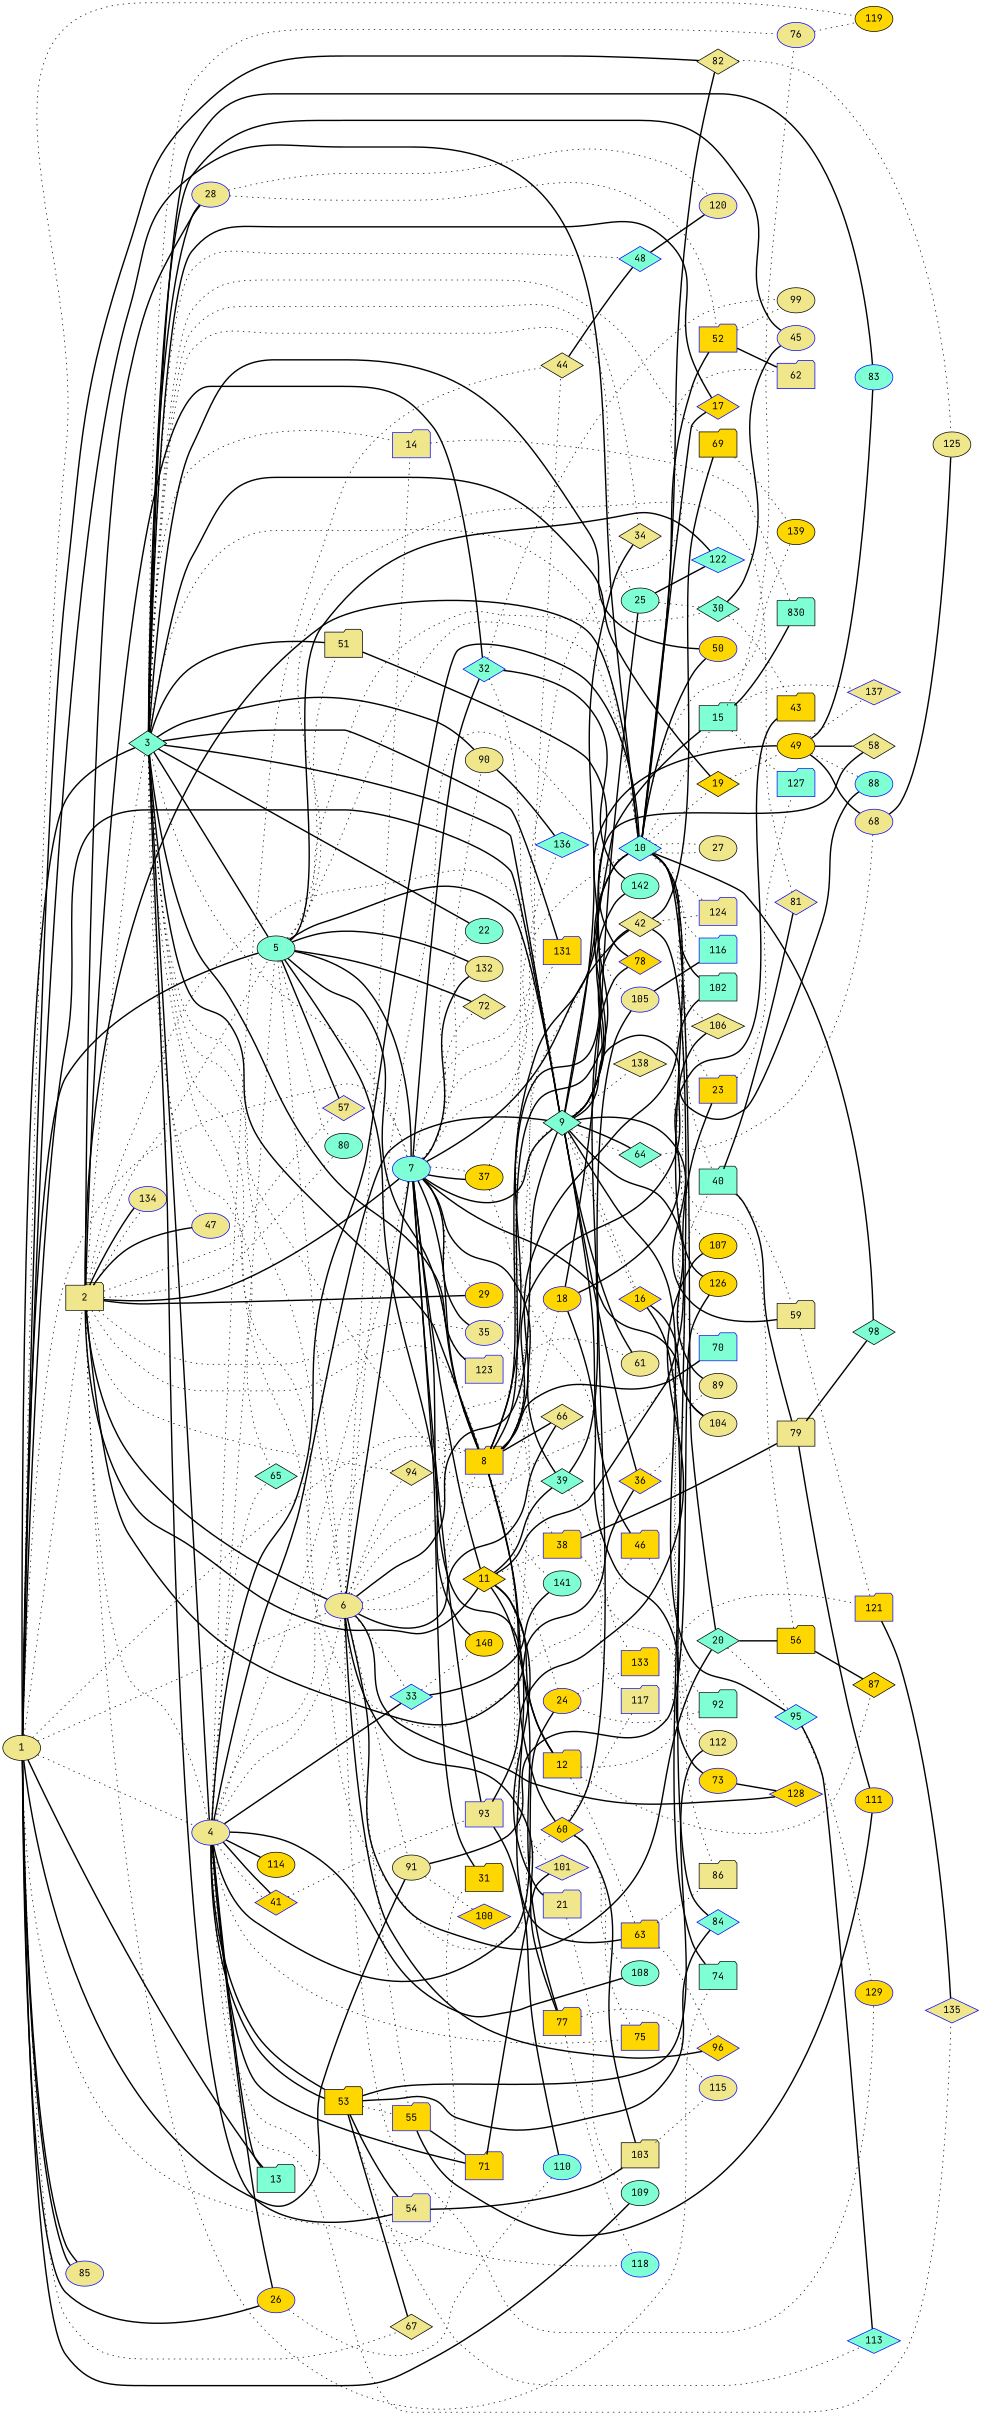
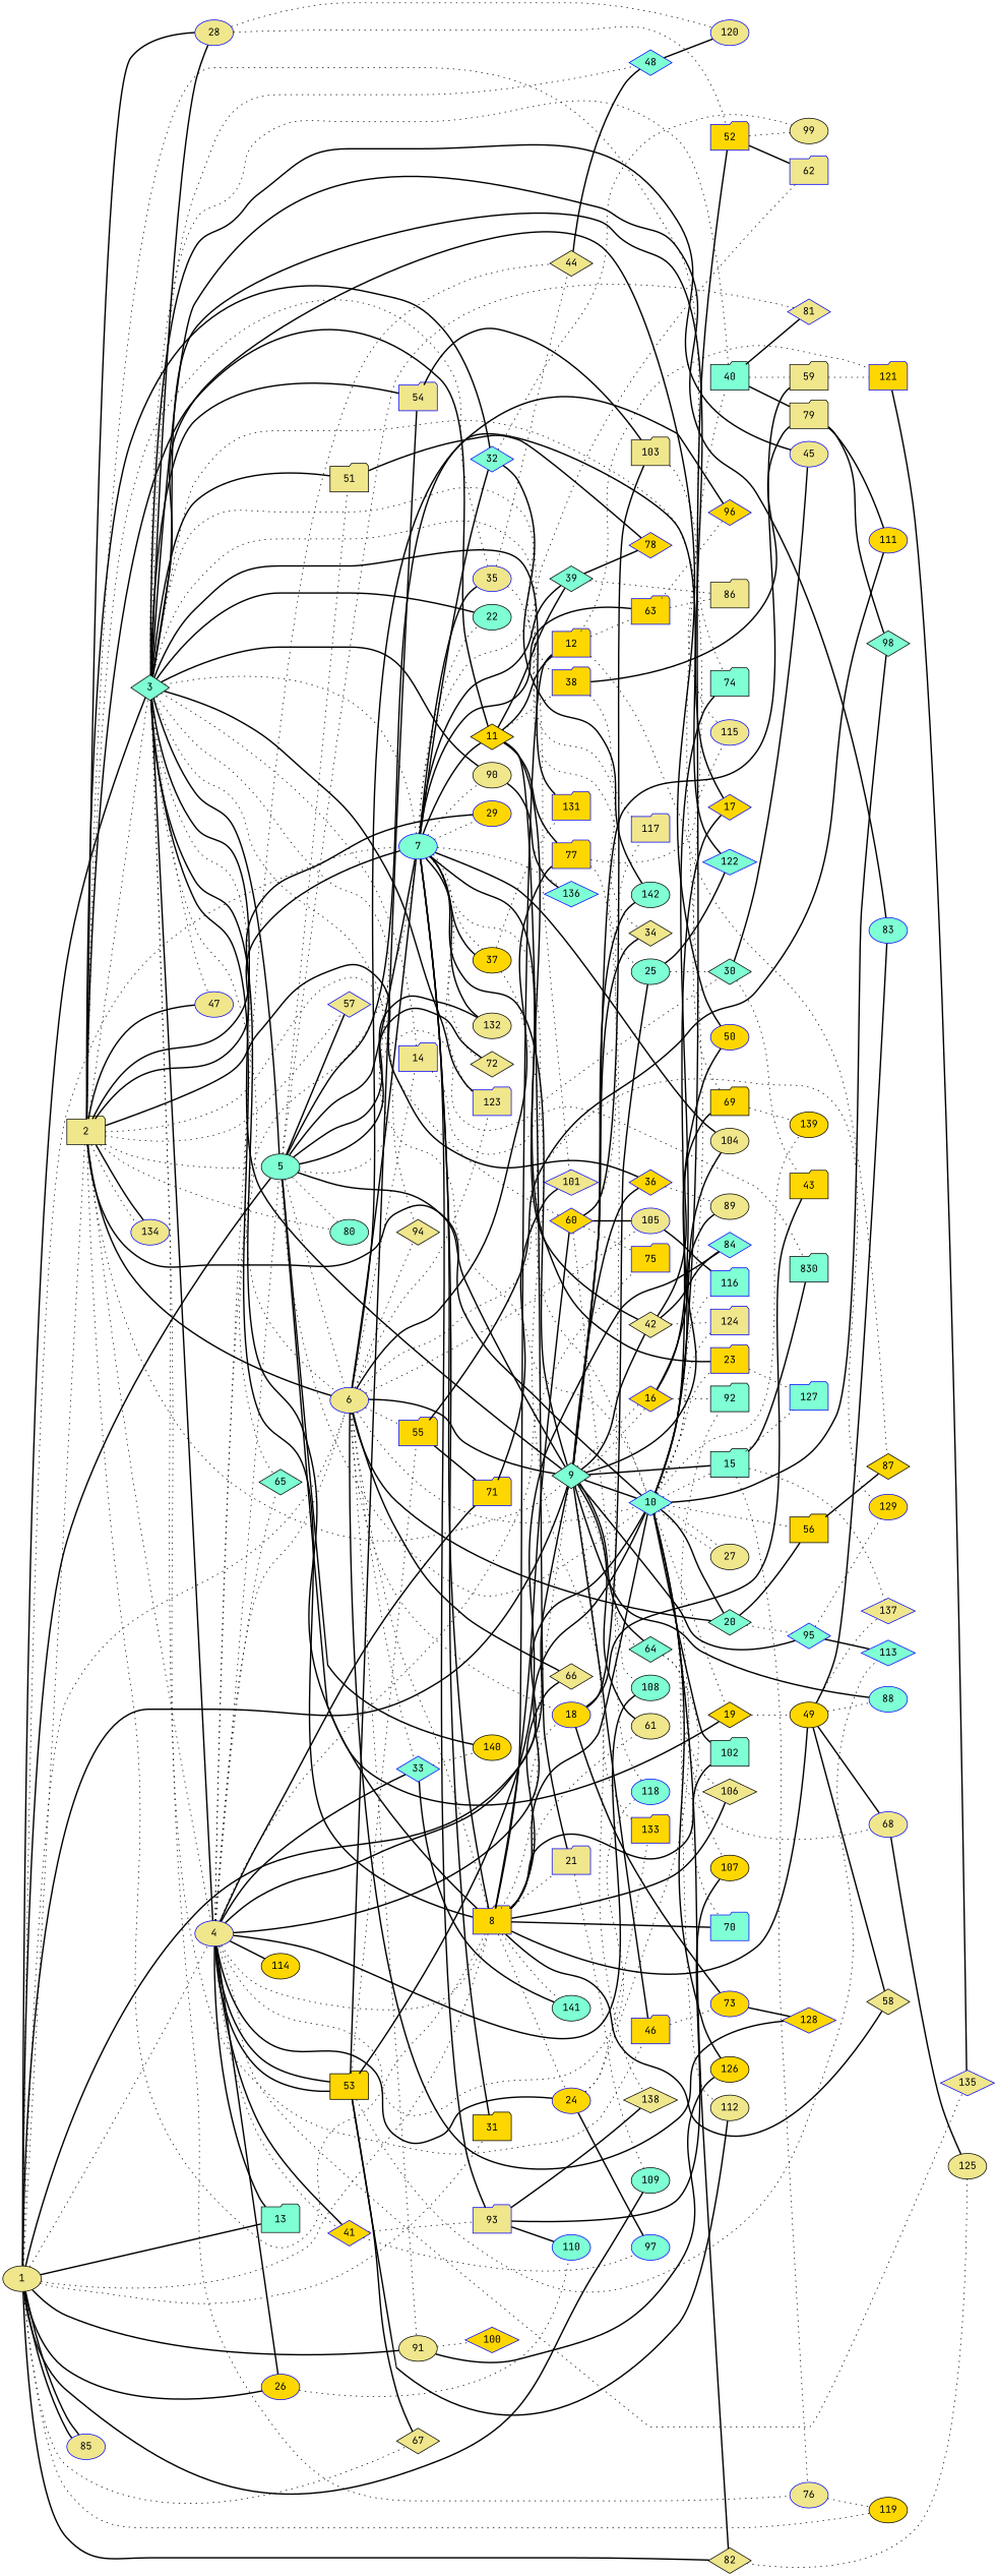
  graph {
    fontname="JetBrains Mono"
    rankdir=LR
    node [color=blue fillcolor=khaki fontname="JetBrains Mono" shape=ellipse style=filled]
    edge [fontname="JetBrains Mono" style=bold]
    1 [color=black]
    2 [color=black shape=folder]
    3 [color=black fillcolor=aquamarine shape=diamond]
    4
    5 [color=black fillcolor=aquamarine]
    6
    7 [fillcolor=aquamarine]
    8 [fillcolor=gold shape=folder]
    9 [color=black fillcolor=aquamarine shape=diamond]
    10 [fillcolor=aquamarine shape=diamond]
    13 [color=black fillcolor=aquamarine shape=folder]
    26 [fillcolor=gold]
    31 [color=black fillcolor=gold shape=folder]
    67 [color=black shape=diamond]
    82 [color=black shape=diamond]
    85
    91 [color=black]
    109 [color=black fillcolor=aquamarine]
    119 [color=black fillcolor=gold]
    11 [color=black fillcolor=gold shape=diamond]
    28
    29 [fillcolor=gold]
    32 [fillcolor=aquamarine shape=diamond]
    35
    36 [fillcolor=gold shape=diamond]
    47
    57 [shape=diamond]
    74 [color=black fillcolor=aquamarine shape=folder]
    80 [color=black fillcolor=aquamarine]
    94 [color=black shape=diamond]
    134
    14 [shape=folder]
    17 [fillcolor=gold shape=diamond]
    19 [color=black fillcolor=gold shape=diamond]
    22 [color=black fillcolor=aquamarine]
    25 [color=black fillcolor=aquamarine]
    34 [color=black shape=diamond]
    40 [color=black fillcolor=aquamarine shape=folder]
    45
    46 [fillcolor=gold shape=folder]
    48 [fillcolor=aquamarine shape=diamond]
    50 [fillcolor=gold]
    51 [color=black shape=folder]
    54 [shape=folder]
    60 [fillcolor=gold shape=diamond]
    65 [color=black fillcolor=aquamarine shape=diamond]
    69 [color=black fillcolor=gold shape=folder]
    76
    83 [fillcolor=aquamarine]
    90 [color=black]
    131 [fillcolor=gold shape=folder]
    123 [shape=folder]
    24 [fillcolor=gold]
    33 [fillcolor=aquamarine shape=diamond]
    41 [fillcolor=gold shape=diamond]
    44 [color=black shape=diamond]
    53 [color=black fillcolor=gold shape=folder]
    71 [fillcolor=gold shape=folder]
    75 [fillcolor=gold shape=folder]
    108 [color=black fillcolor=aquamarine]
    114 [color=black fillcolor=gold]
    118 [fillcolor=aquamarine]
    135 [shape=diamond]
    30 [color=black fillcolor=aquamarine shape=diamond]
    72 [color=black shape=diamond]
    81 [shape=diamond]
    122 [fillcolor=aquamarine shape=diamond]
    132 [color=black]
    140 [color=black fillcolor=gold]
    18 [fillcolor=gold]
    20 [color=black fillcolor=aquamarine shape=diamond]
    55 [fillcolor=gold shape=folder]
    66 [color=black shape=diamond]
    77 [fillcolor=gold shape=folder]
    96 [fillcolor=gold shape=diamond]
    105
    128 [fillcolor=gold shape=diamond]
    129 [fillcolor=gold]
    37 [color=black fillcolor=gold]
    39 [color=black fillcolor=aquamarine shape=diamond]
    42 [color=black shape=diamond]
    62 [shape=folder]
    63 [fillcolor=gold shape=folder]
    93 [shape=folder]
    104 [color=black]
    136 [fillcolor=aquamarine shape=diamond]
    12 [fillcolor=gold shape=folder]
    21 [shape=folder]
    49 [color=black fillcolor=gold]
    58 [color=black shape=diamond]
    61 [color=black]
    70 [fillcolor=aquamarine shape=folder]
    102 [color=black fillcolor=aquamarine shape=folder]
    106 [color=black shape=diamond]
    141 [color=black fillcolor=aquamarine]
    15 [color=black fillcolor=aquamarine shape=folder]
    16 [fillcolor=gold shape=diamond]
    59 [color=black shape=folder]
    64 [color=black fillcolor=aquamarine shape=diamond]
    88 [fillcolor=aquamarine]
    89 [color=black]
    95 [fillcolor=aquamarine shape=diamond]
    138 [color=black shape=diamond]
    142 [color=black fillcolor=aquamarine]
    23 [fillcolor=gold shape=folder]
    27 [color=black]
    52 [fillcolor=gold shape=folder]
    56 [color=black fillcolor=gold shape=folder]
    98 [color=black fillcolor=aquamarine shape=diamond]
    107 [color=black fillcolor=gold]
    112 [color=black]
    116 [fillcolor=aquamarine shape=folder]
    124 [shape=folder]
    126 [color=black fillcolor=gold]
    139 [color=black fillcolor=gold]
    110 [fillcolor=aquamarine]
    125 [color=black]
    100 [fillcolor=gold shape=diamond]
    38 [fillcolor=gold shape=folder]
    120
    99 [color=black]
    101 [shape=diamond]
    n123 [color=black fillcolor=aquamarine label=830 shape=folder]
    79 [color=black shape=folder]
    73 [fillcolor=gold]
    78 [fillcolor=gold shape=diamond]
    103 [color=black shape=folder]
    117 [shape=folder]
    92 [color=black fillcolor=aquamarine shape=folder]
+   97 [fillcolor=aquamarine]
    133 [fillcolor=gold shape=folder]
    84 [fillcolor=aquamarine shape=diamond]
    113 [fillcolor=aquamarine shape=diamond]
    43 [color=black fillcolor=gold shape=folder]
    111 [fillcolor=gold]
    115
    86 [color=black shape=folder]
    87 [color=black fillcolor=gold shape=diamond]
    121 [fillcolor=gold shape=folder]
    137 [shape=diamond]
    68
    127 [fillcolor=aquamarine shape=folder]
    1 -- 2 [style=dotted]
    1 -- 3
    1 -- 4 [style=dotted]
    1 -- 5
    1 -- 6 [style=dotted]
    1 -- 7 [style=dotted]
    1 -- 8 [style=dotted]
    1 -- 9
    1 -- 10
    1 -- 13
    1 -- 26
    1 -- 31 [style=dotted]
    1 -- 67 [style=dotted]
    1 -- 82
    1 -- 85
    1 -- 85
    1 -- 91
    1 -- 109
    1 -- 119 [style=dotted]
    2 -- 3 [style=dotted]
    2 -- 4 [style=dotted]
    2 -- 5 [style=dotted]
    2 -- 6
    2 -- 7
    2 -- 8 [style=dotted]
    2 -- 9 [style=dotted]
    2 -- 10
    2 -- 11
    2 -- 28
    2 -- 29
    2 -- 32
    2 -- 35 [style=dotted]
    2 -- 36
    2 -- 47
    2 -- 57 [style=dotted]
    2 -- 74 [style=dotted]
    2 -- 80 [style=dotted]
    2 -- 94 [style=dotted]
    2 -- 134 [style=dotted]
    2 -- 134
    3 -- 4
    3 -- 5
    3 -- 6 [style=dotted]
    3 -- 7 [style=dotted]
    3 -- 8
    3 -- 9
    3 -- 10 [style=dotted]
    3 -- 28
    3 -- 47 [style=dotted]
    3 -- 14 [style=dotted]
    3 -- 17
    3 -- 19
    3 -- 22
    3 -- 25 [style=dotted]
    3 -- 34 [style=dotted]
    3 -- 40 [style=dotted]
    3 -- 45
    3 -- 46 [style=dotted]
    3 -- 48 [style=dotted]
    3 -- 50
    3 -- 51
    3 -- 54
    3 -- 60 [style=dotted]
    3 -- 65 [style=dotted]
    3 -- 69 [style=dotted]
    3 -- 76 [style=dotted]
    3 -- 83
    3 -- 90
    3 -- 131
    3 -- 123
    4 -- 5 [style=dotted]
    4 -- 6 [style=dotted]
    4 -- 7 [style=dotted]
    4 -- 8 [style=dotted]
    4 -- 9
    4 -- 10
    4 -- 13
    4 -- 26
    4 -- 65 [style=dotted]
    4 -- 24
    4 -- 33
    4 -- 41 [style=dotted]
    4 -- 41
    4 -- 44 [style=dotted]
    4 -- 53
    4 -- 53
    4 -- 71
    4 -- 75 [style=dotted]
    4 -- 108
    4 -- 114
    4 -- 118 [style=dotted]
    4 -- 135 [style=dotted]
    5 -- 6 [style=dotted]
    5 -- 7
    5 -- 8
    5 -- 9
    5 -- 10 [style=dotted]
    5 -- 57
    5 -- 80 [style=dotted]
    5 -- 51 [style=dotted]
    5 -- 30 [style=dotted]
    5 -- 72
    5 -- 81 [style=dotted]
    5 -- 122
    5 -- 132
    5 -- 140
    6 -- 7
    6 -- 8 [style=dotted]
    6 -- 9
    6 -- 10 [style=dotted]
    6 -- 91 [style=dotted]
    6 -- 94 [style=dotted]
    6 -- 14 [style=dotted]
    6 -- 123 [style=dotted]
    6 -- 33 [style=dotted]
    6 -- 18 [style=dotted]
    6 -- 20
    6 -- 55 [style=dotted]
    6 -- 66
    6 -- 77
    6 -- 96
    6 -- 105 [style=dotted]
    6 -- 128
    6 -- 129 [style=dotted]
    7 -- 8
    7 -- 9
    7 -- 10 [style=dotted]
    7 -- 31
    7 -- 11
    7 -- 29 [style=dotted]
    7 -- 32
    7 -- 35
    7 -- 22 [style=dotted]
    7 -- 90 [style=dotted]
    7 -- 123 [style=dotted]
    7 -- 72 [style=dotted]
    7 -- 132
    7 -- 37
    7 -- 37 [style=dotted]
    7 -- 39
    7 -- 42
    7 -- 62 [style=dotted]
    7 -- 63
    7 -- 93
    7 -- 104
    7 -- 136 [style=dotted]
    8 -- 9 [style=dotted]
    8 -- 10
    8 -- 60
    8 -- 24 [style=dotted]
    8 -- 18 [style=dotted]
    8 -- 66
    8 -- 12
    8 -- 21 [style=dotted]
    8 -- 49
    8 -- 58
    8 -- 61 [style=dotted]
    8 -- 70
    8 -- 102
    8 -- 106
    8 -- 141 [style=dotted]
    9 -- 10
    9 -- 36
    9 -- 34
    9 -- 46
    9 -- 42
    9 -- 61
    9 -- 15
    9 -- 16 [style=dotted]
    9 -- 16 [style=dotted]
    9 -- 59
    9 -- 64 [style=dotted]
    9 -- 64
    9 -- 88
    9 -- 89
    9 -- 95
    9 -- 138 [style=dotted]
    9 -- 142
    10 -- 82
    10 -- 17
    10 -- 19 [style=dotted]
    10 -- 40 [style=dotted]
    10 -- 50
    10 -- 20
    10 -- 102
    10 -- 106 [style=dotted]
    10 -- 15 [style=dotted]
    10 -- 23 [style=dotted]
    10 -- 27 [style=dotted]
    10 -- 27 [style=dotted]
    10 -- 52
    10 -- 56 [style=dotted]
    10 -- 98
    10 -- 107 [style=dotted]
    10 -- 112 [style=dotted]
    10 -- 116 [style=dotted]
    10 -- 124 [style=dotted]
    10 -- 126
    10 -- 139 [style=dotted]
    26 -- 110 [style=dotted]
    82 -- 125 [style=dotted]
    91 -- 126
    91 -- 100 [style=dotted]
    11 -- 77
    11 -- 39
    11 -- 12
    11 -- 21
    11 -- 23
    11 -- 38 [style=dotted]
    28 -- 52 [style=dotted]
    28 -- 120 [style=dotted]
    32 -- 142
    32 -- 38 [style=dotted]
    32 -- 99 [style=dotted]
    35 -- 44 [style=dotted]
    35 -- 101 [style=dotted]
    36 -- 89 [style=dotted]
    14 -- n123 [style=dotted]
    19 -- 49 [style=dotted]
    25 -- 30 [style=dotted]
    25 -- 122
    40 -- 81
    40 -- 59 [style=dotted]
    40 -- 79
    46 -- 73 [style=dotted]
    48 -- 120
    51 -- 78
    54 -- 103
    60 -- 75 [style=dotted]
    60 -- 108 [style=dotted]
    60 -- 105
    60 -- 103
    60 -- 117 [style=dotted]
    69 -- 139 [style=dotted]
    76 -- 119 [style=dotted]
    90 -- 136
    24 -- 92 [style=dotted]
+   24 -- 97
    24 -- 133 [style=dotted]
    33 -- 140 [style=dotted]
    33 -- 141
    41 -- 93 [style=dotted]
+   41 -- 97 [style=dotted]
    44 -- 48
    53 -- 67
    53 -- 54
    53 -- 55 [style=dotted]
    53 -- 112
    53 -- 84
    53 -- 113 [style=dotted]
    71 -- 101
    30 -- 45
    30 -- 43 [style=dotted]
    18 -- 25
    18 -- 73
    18 -- 43
    20 -- 95 [style=dotted]
    20 -- 56
    55 -- 71
    55 -- 111
    77 -- 118 [style=dotted]
    77 -- 115 [style=dotted]
    105 -- 116
    37 -- 131 [style=dotted]
    37 -- 133 [style=dotted]
    39 -- 78
    39 -- 86 [style=dotted]
    42 -- 69
    42 -- 124 [style=dotted]
    42 -- 84
    63 -- 96 [style=dotted]
    63 -- 86 [style=dotted]
+   93 -- 138
    93 -- 107
    93 -- 110
    12 -- 63 [style=dotted]
    12 -- 87 [style=dotted]
    12 -- 121 [style=dotted]
    21 -- 109 [style=dotted]
    49 -- 83
    49 -- 58
    49 -- 88 [style=dotted]
    49 -- 137 [style=dotted]
    49 -- 68
    15 -- 76 [style=dotted]
    15 -- n123
    15 -- 137 [style=dotted]
    15 -- 127 [style=dotted]
    16 -- 74
    16 -- 104
    16 -- 92 [style=dotted]
    59 -- 121 [style=dotted]
    64 -- 70 [style=dotted]
    64 -- 68 [style=dotted]
    95 -- 129 [style=dotted]
    95 -- 113
    23 -- 127 [style=dotted]
    52 -- 62
    52 -- 99 [style=dotted]
    56 -- 87
    38 -- 79
    38 -- 117 [style=dotted]
    79 -- 98
    79 -- 111
    73 -- 128
    103 -- 115 [style=dotted]
    121 -- 135
    68 -- 125
  }
